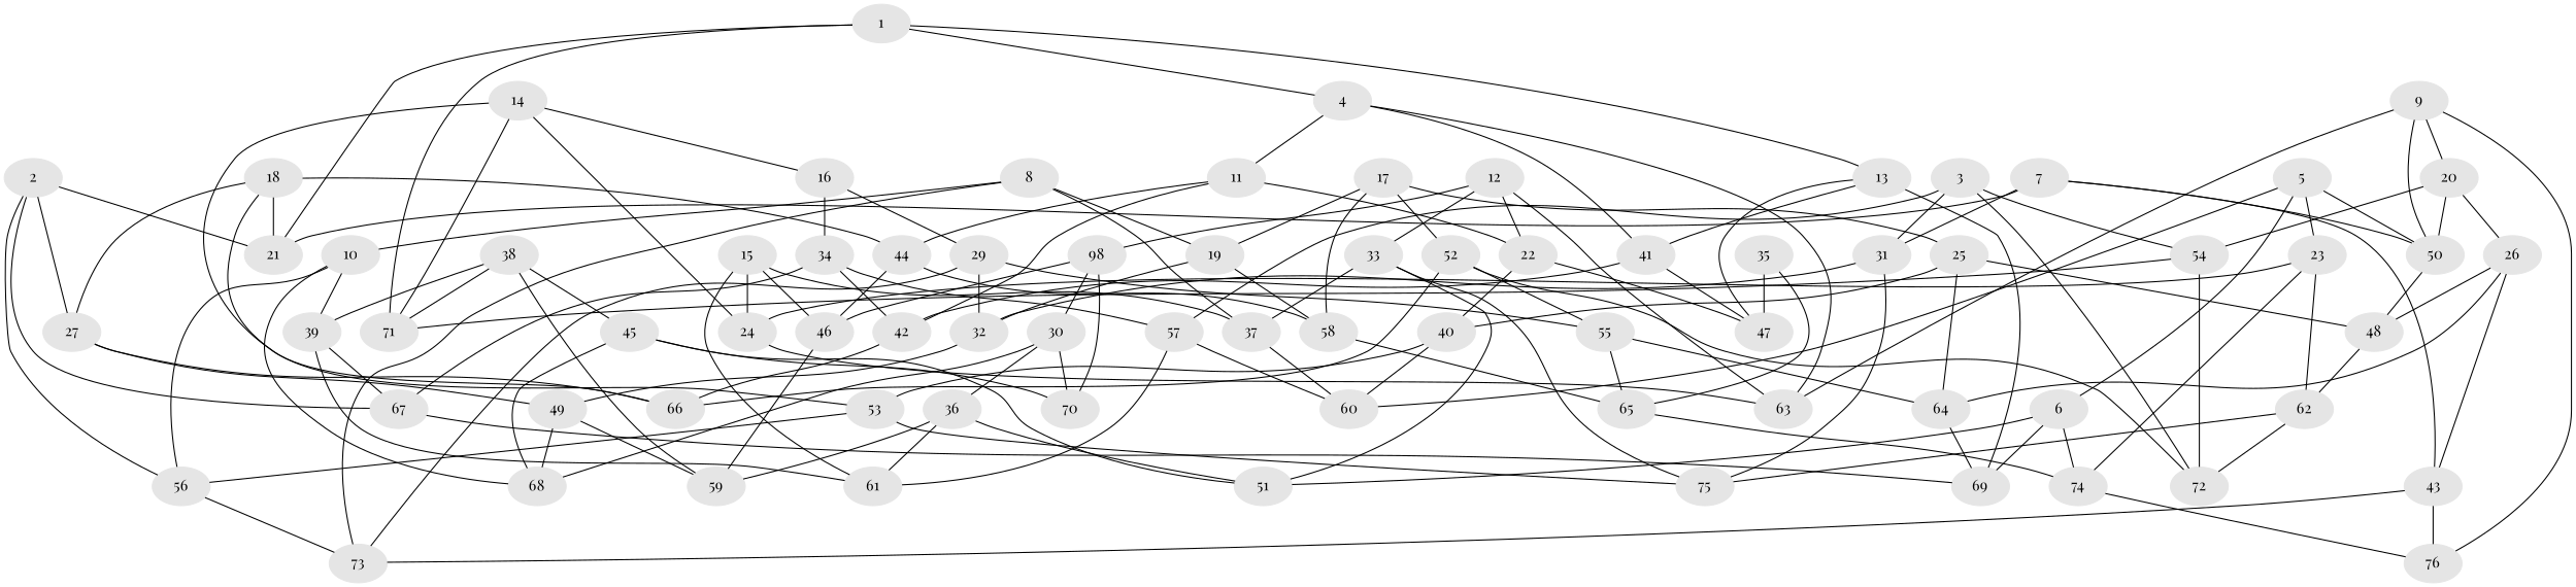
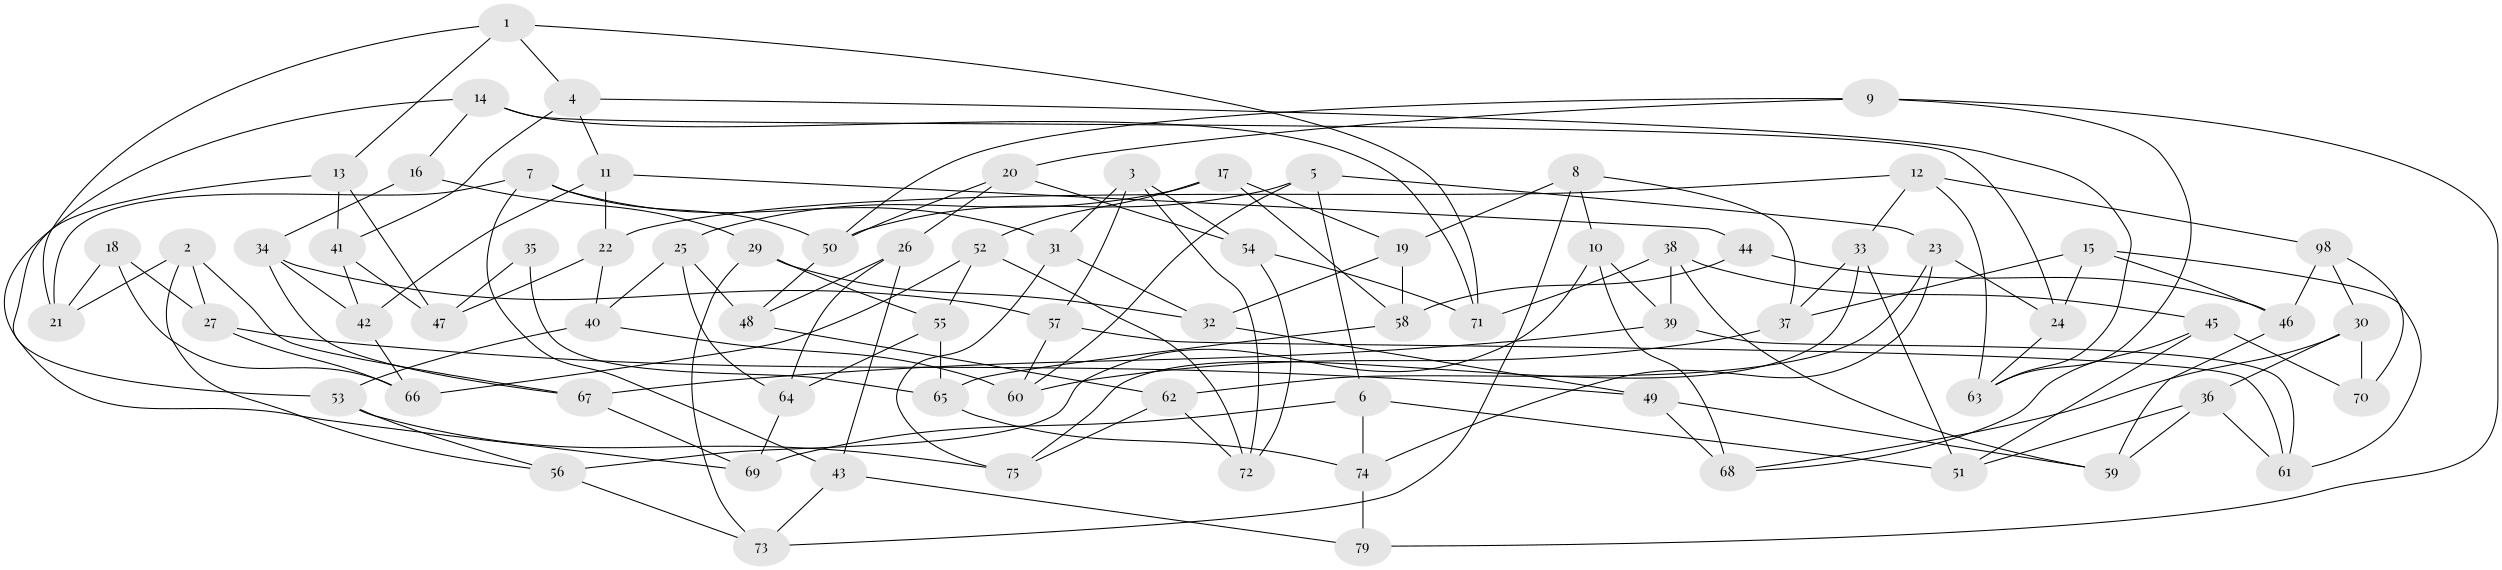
  graph {
    fontname="Playfair Display"
    node [color=gray90 fontname="Playfair Display" style=filled]
    edge [fontname="Playfair Display"]
    1
    4
    13
    21
    71
    11
    41
    63
    69
    47
    2
    27
    56
    67
    66
    49
    73
    3
    31
    54
    57
    72
    32
    75
    60
    61
    22
    42
    44
    5
    6
    23
    50
    51
    74
    24
    62
    48
-   76
+   76 [label=79]
    7
    43
    8
    10
    19
    37
    39
    68
    58
    9
    20
    26
    40
    46
    12
    n55 [label=98]
    33
    70
    30
    14
    16
    53
    29
    34
    15
    59
    55
    17
    25
    52
    64
    65
    18
    36
    35
    38
    45
    1 -- 4
    1 -- 13
    1 -- 21
    1 -- 71
    4 -- 11
    4 -- 41
    4 -- 63
    13 -- 41
    13 -- 69
    13 -- 47
    11 -- 22
    11 -- 42
    11 -- 44
    41 -- 47
    41 -- 42
    2 -- 21
    2 -- 27
    2 -- 56
    2 -- 67
    27 -- 66
    27 -- 49
    56 -- 73
    67 -- 69
    49 -- 68
    49 -- 59
    3 -- 31
    3 -- 54
    3 -- 57
    3 -- 72
    31 -- 32
    31 -- 75
    54 -- 71
    54 -- 72
    57 -- 60
    57 -- 61
    32 -- 49
    22 -- 47
    22 -- 40
    42 -- 66
    44 -- 58
    44 -- 46
    5 -- 60
    5 -- 6
    5 -- 23
    5 -- 50
    6 -- 69
    6 -- 51
    6 -- 74
    23 -- 74
    23 -- 24
    23 -- 62
    50 -- 48
    74 -- 76
    24 -- 63
    62 -- 72
    62 -- 75
    48 -- 62
    7 -- 21
    7 -- 31
    7 -- 50
    7 -- 43
    43 -- 73
    43 -- 76
    8 -- 73
    8 -- 10
    8 -- 19
    8 -- 37
    10 -- 56
    10 -- 39
    10 -- 68
    19 -- 32
    19 -- 58
    37 -- 60
    39 -- 67
    39 -- 61
    58 -- 65
    9 -- 63
    9 -- 50
    9 -- 76
    9 -- 20
    20 -- 54
    20 -- 50
    20 -- 26
    26 -- 48
    26 -- 43
    26 -- 64
    40 -- 60
    40 -- 53
    46 -- 59
    12 -- 63
    12 -- 22
    12 -- n55
    12 -- 33
    n55 -- 46
    n55 -- 70
    n55 -- 30
    33 -- 75
    33 -- 51
    33 -- 37
    30 -- 68
    30 -- 70
    30 -- 36
    14 -- 71
    14 -- 24
    14 -- 16
    14 -- 53
    16 -- 29
    16 -- 34
    53 -- 56
    53 -- 75
    29 -- 73
    29 -- 32
    29 -- 55
    34 -- 67
    34 -- 57
    34 -- 42
    15 -- 61
    15 -- 24
    15 -- 37
    15 -- 46
    55 -- 64
    55 -- 65
    17 -- 19
    17 -- 58
    17 -- 25
    17 -- 52
    25 -- 48
    25 -- 40
    25 -- 64
    52 -- 66
    52 -- 72
    52 -- 55
    64 -- 69
    65 -- 74
    18 -- 21
    18 -- 27
    18 -- 66
-   18 -- 44
    36 -- 61
    36 -- 51
    36 -- 59
    35 -- 47
    35 -- 65
    38 -- 71
    38 -- 39
    38 -- 59
    38 -- 45
    45 -- 51
    45 -- 68
    45 -- 70
  }
